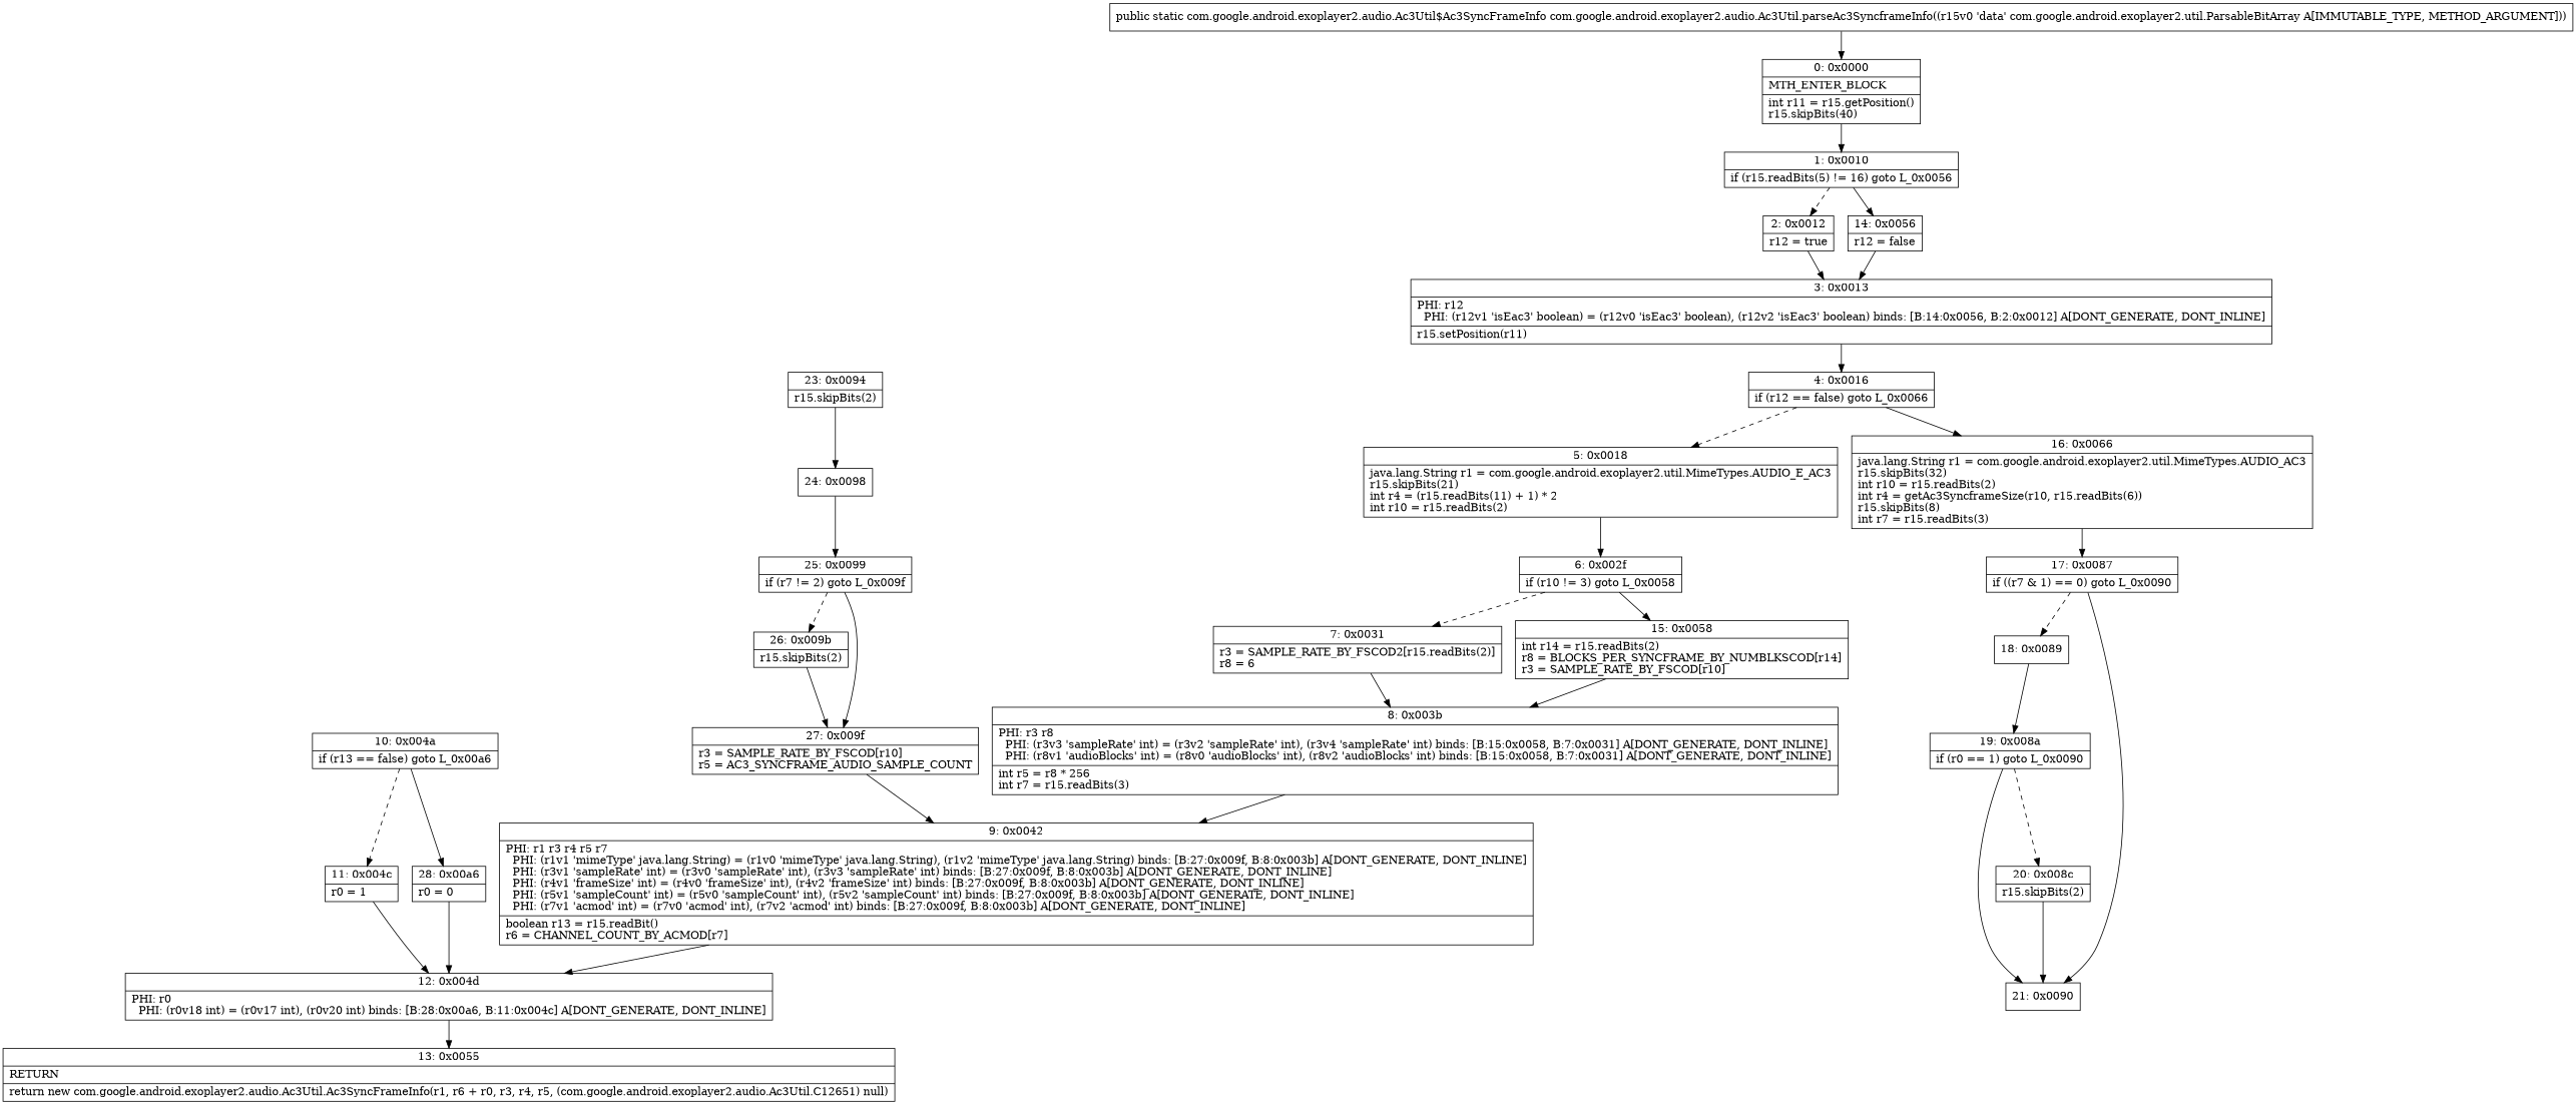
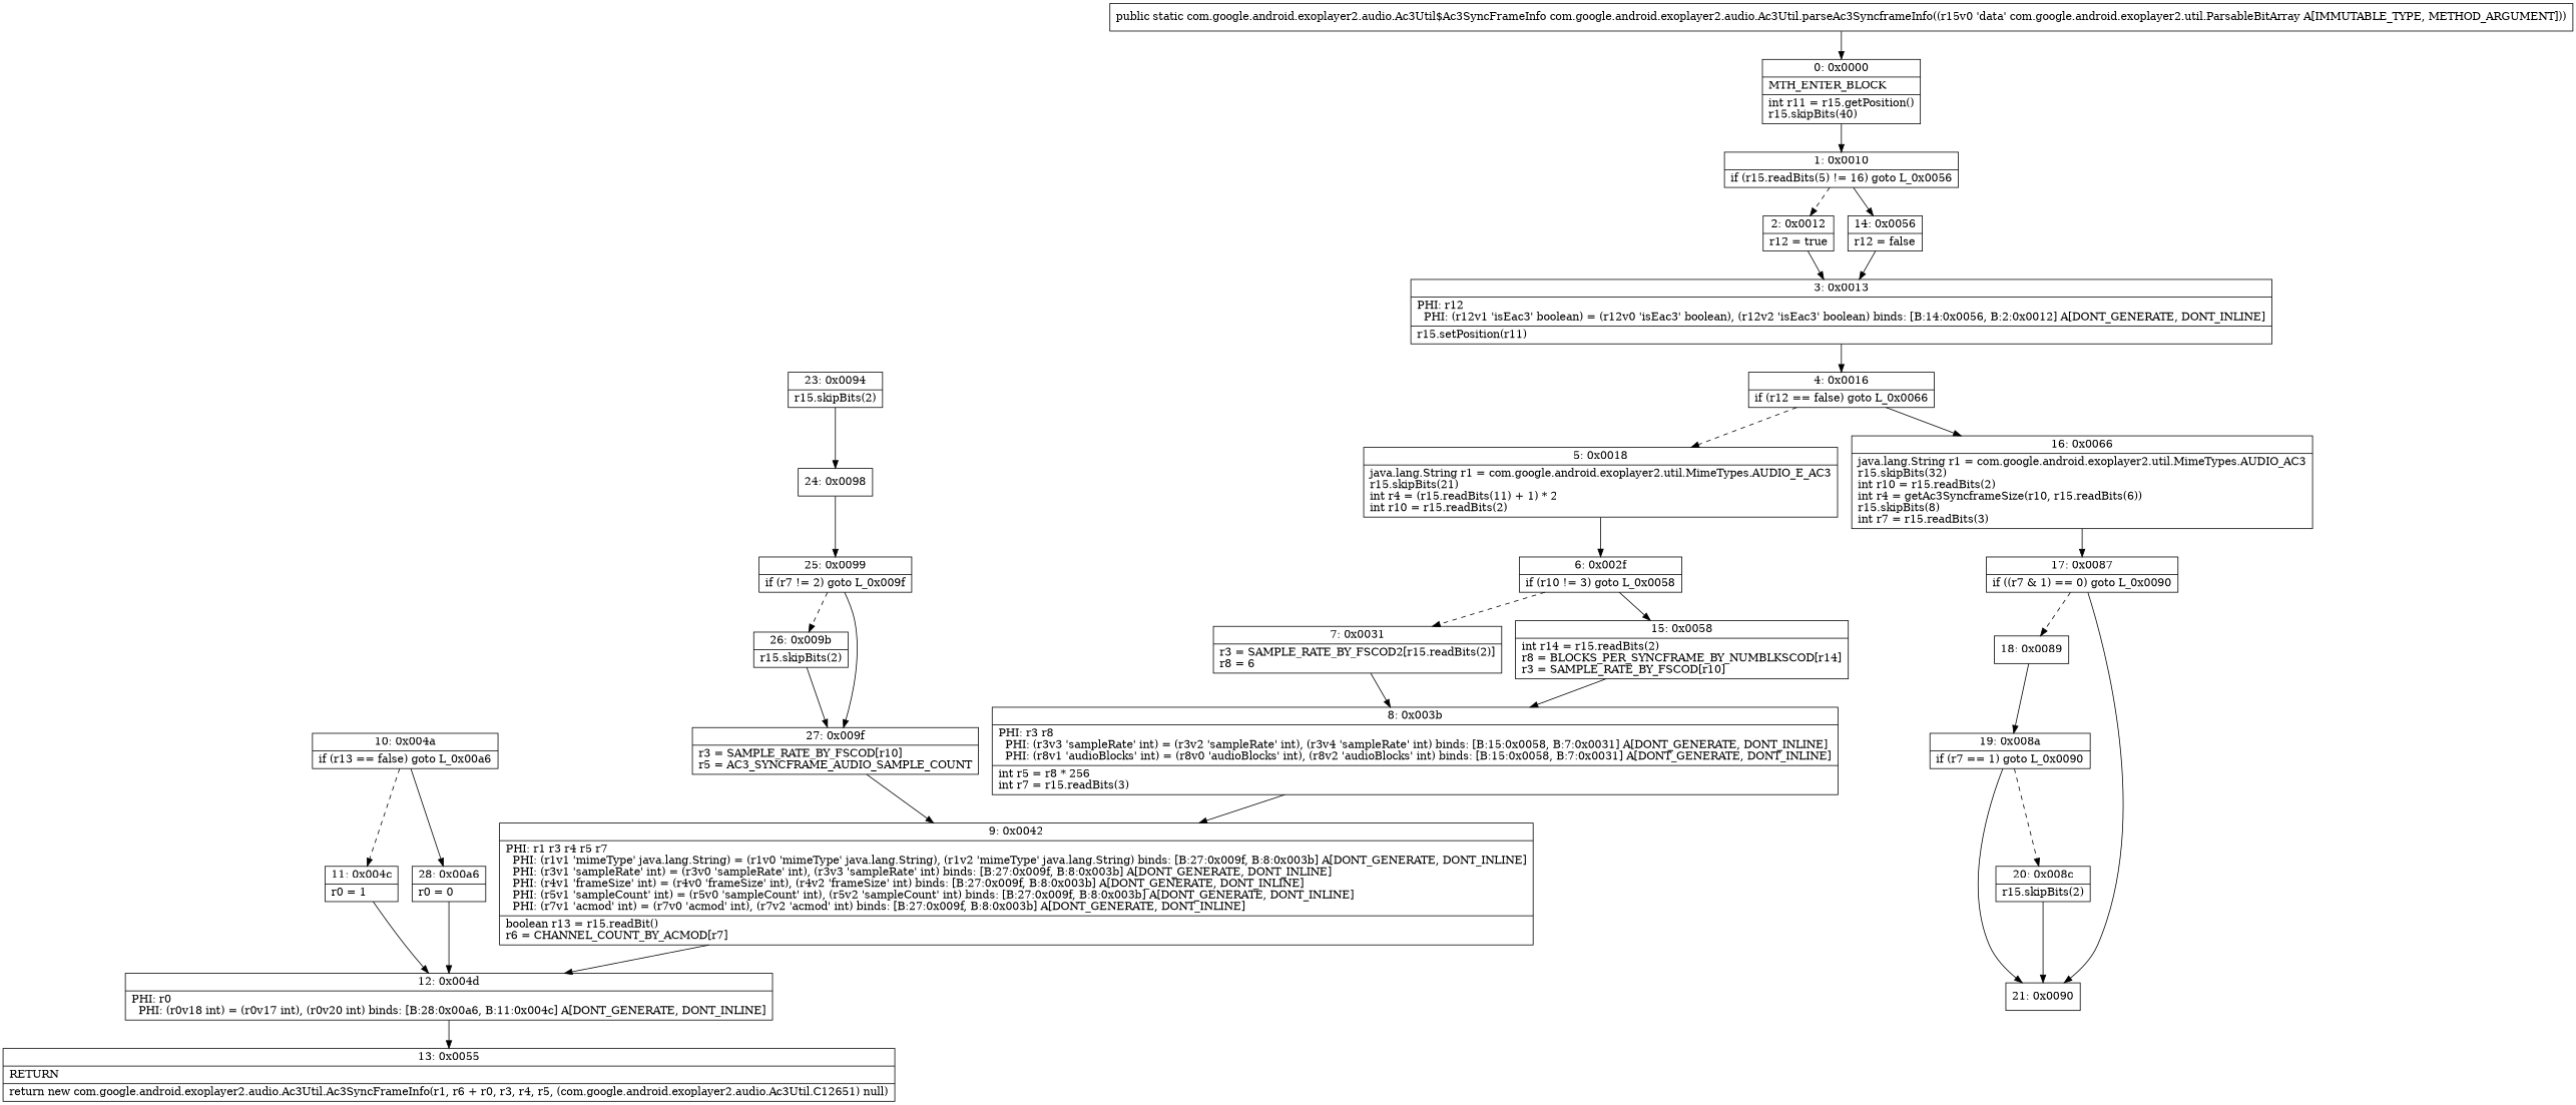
  digraph {
    node [shape=record]
    n1 [label="{0\:\ 0x0000|MTH_ENTER_BLOCK\l|int r11 = r15.getPosition()\lr15.skipBits(40)\l}"]
    n2 [label="{1\:\ 0x0010|if (r15.readBits(5) != 16) goto L_0x0056\l}"]
    n3 [label="{2\:\ 0x0012|r12 = true\l}"]
    n4 [label="{14\:\ 0x0056|r12 = false\l}"]
    n5 [label="{3\:\ 0x0013|PHI: r12 \l  PHI: (r12v1 'isEac3' boolean) = (r12v0 'isEac3' boolean), (r12v2 'isEac3' boolean) binds: [B:14:0x0056, B:2:0x0012] A[DONT_GENERATE, DONT_INLINE]\l|r15.setPosition(r11)\l}"]
    n6 [label="{4\:\ 0x0016|if (r12 == false) goto L_0x0066\l}"]
    n7 [label="{5\:\ 0x0018|java.lang.String r1 = com.google.android.exoplayer2.util.MimeTypes.AUDIO_E_AC3\lr15.skipBits(21)\lint r4 = (r15.readBits(11) + 1) * 2\lint r10 = r15.readBits(2)\l}"]
    n8 [label="{16\:\ 0x0066|java.lang.String r1 = com.google.android.exoplayer2.util.MimeTypes.AUDIO_AC3\lr15.skipBits(32)\lint r10 = r15.readBits(2)\lint r4 = getAc3SyncframeSize(r10, r15.readBits(6))\lr15.skipBits(8)\lint r7 = r15.readBits(3)\l}"]
    n9 [label="{6\:\ 0x002f|if (r10 != 3) goto L_0x0058\l}"]
    n10 [label="{17\:\ 0x0087|if ((r7 & 1) == 0) goto L_0x0090\l}"]
    n11 [label="{7\:\ 0x0031|r3 = SAMPLE_RATE_BY_FSCOD2[r15.readBits(2)]\lr8 = 6\l}"]
    n12 [label="{15\:\ 0x0058|int r14 = r15.readBits(2)\lr8 = BLOCKS_PER_SYNCFRAME_BY_NUMBLKSCOD[r14]\lr3 = SAMPLE_RATE_BY_FSCOD[r10]\l}"]
    n13 [label="{8\:\ 0x003b|PHI: r3 r8 \l  PHI: (r3v3 'sampleRate' int) = (r3v2 'sampleRate' int), (r3v4 'sampleRate' int) binds: [B:15:0x0058, B:7:0x0031] A[DONT_GENERATE, DONT_INLINE]\l  PHI: (r8v1 'audioBlocks' int) = (r8v0 'audioBlocks' int), (r8v2 'audioBlocks' int) binds: [B:15:0x0058, B:7:0x0031] A[DONT_GENERATE, DONT_INLINE]\l|int r5 = r8 * 256\lint r7 = r15.readBits(3)\l}"]
    n14 [label="{9\:\ 0x0042|PHI: r1 r3 r4 r5 r7 \l  PHI: (r1v1 'mimeType' java.lang.String) = (r1v0 'mimeType' java.lang.String), (r1v2 'mimeType' java.lang.String) binds: [B:27:0x009f, B:8:0x003b] A[DONT_GENERATE, DONT_INLINE]\l  PHI: (r3v1 'sampleRate' int) = (r3v0 'sampleRate' int), (r3v3 'sampleRate' int) binds: [B:27:0x009f, B:8:0x003b] A[DONT_GENERATE, DONT_INLINE]\l  PHI: (r4v1 'frameSize' int) = (r4v0 'frameSize' int), (r4v2 'frameSize' int) binds: [B:27:0x009f, B:8:0x003b] A[DONT_GENERATE, DONT_INLINE]\l  PHI: (r5v1 'sampleCount' int) = (r5v0 'sampleCount' int), (r5v2 'sampleCount' int) binds: [B:27:0x009f, B:8:0x003b] A[DONT_GENERATE, DONT_INLINE]\l  PHI: (r7v1 'acmod' int) = (r7v0 'acmod' int), (r7v2 'acmod' int) binds: [B:27:0x009f, B:8:0x003b] A[DONT_GENERATE, DONT_INLINE]\l|boolean r13 = r15.readBit()\lr6 = CHANNEL_COUNT_BY_ACMOD[r7]\l}"]
    n15 [label="{12\:\ 0x004d|PHI: r0 \l  PHI: (r0v18 int) = (r0v17 int), (r0v20 int) binds: [B:28:0x00a6, B:11:0x004c] A[DONT_GENERATE, DONT_INLINE]\l}"]
    n16 [label="{10\:\ 0x004a|if (r13 == false) goto L_0x00a6\l}"]
    n17 [label="{11\:\ 0x004c|r0 = 1\l}"]
    n18 [label="{28\:\ 0x00a6|r0 = 0\l}"]
    n19 [label="{13\:\ 0x0055|RETURN\l|return new com.google.android.exoplayer2.audio.Ac3Util.Ac3SyncFrameInfo(r1, r6 + r0, r3, r4, r5, (com.google.android.exoplayer2.audio.Ac3Util.C12651) null)\l}"]
    n20 [label="{18\:\ 0x0089}"]
    n21 [label="{21\:\ 0x0090}"]
-   n22 [label="{19\:\ 0x008a|if (r0 == 1) goto L_0x0090\l}"]
+   n22 [label="{19\:\ 0x008a|if (r7 == 1) goto L_0x0090\l}"]
    n23 [label="{20\:\ 0x008c|r15.skipBits(2)\l}"]
    n24 [label="{23\:\ 0x0094|r15.skipBits(2)\l}"]
    n25 [label="{24\:\ 0x0098}"]
    n26 [label="{25\:\ 0x0099|if (r7 != 2) goto L_0x009f\l}"]
    n27 [label="{26\:\ 0x009b|r15.skipBits(2)\l}"]
    n28 [label="{27\:\ 0x009f|r3 = SAMPLE_RATE_BY_FSCOD[r10]\lr5 = AC3_SYNCFRAME_AUDIO_SAMPLE_COUNT\l}"]
    n29 [label="{public static com.google.android.exoplayer2.audio.Ac3Util$Ac3SyncFrameInfo com.google.android.exoplayer2.audio.Ac3Util.parseAc3SyncframeInfo((r15v0 'data' com.google.android.exoplayer2.util.ParsableBitArray A[IMMUTABLE_TYPE, METHOD_ARGUMENT])) }"]
    n1 -> n2
    n2 -> n3 [style=dashed]
    n2 -> n4
    n3 -> n5
    n4 -> n5
    n5 -> n6
    n6 -> n7 [style=dashed]
    n6 -> n8
    n7 -> n9
    n8 -> n10
    n9 -> n11 [style=dashed]
    n9 -> n12
    n10 -> n20 [style=dashed]
    n10 -> n21
    n11 -> n13
    n12 -> n13
    n13 -> n14
    n14 -> n15
    n15 -> n19
    n16 -> n17 [style=dashed]
    n16 -> n18
    n17 -> n15
    n18 -> n15
    n20 -> n22
    n22 -> n21
    n22 -> n23 [style=dashed]
    n23 -> n21
    n24 -> n25
    n25 -> n26
    n26 -> n27 [style=dashed]
    n26 -> n28
    n27 -> n28
    n28 -> n14
    n29 -> n1
  }
